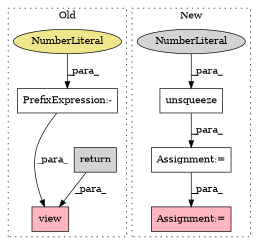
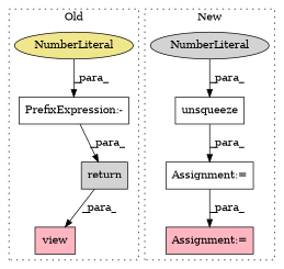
  digraph {
    node [a=32 fillcolor=white l=1 shape=box style=filled]
    n1 [fillcolor=lightpink l="5,1" label=view s="2146,2172"]
    n2 [a=38 label="PrefixExpression:-" s=2151]
    n3 [a=34 fillcolor=khaki label=NumberLiteral s=2152 shape=ellipse]
    n4 [a=41 fillcolor=lightgrey l=7 label=return s=2132]
    n5 [l="10,1" label=unsqueeze s="2523,2534"]
    n6 [a=34 fillcolor=lightgrey label=NumberLiteral s=2533 shape=ellipse]
    n7 [a=7 label="Assignment:=" s=2560]
    n8 [a=7 fillcolor=lightpink label="Assignment:=" s=2691]
    subgraph cluster_1 {
      label=Old
      style=dotted
      n1
      n2
      n3
      n4
    }
    subgraph cluster_2 {
      label=New
      style=dotted
      n5
      n6
      n7
      n8
    }
-   n2 -> n1 [label=_para_]
+   n2 -> n4 [label=_para_]
    n3 -> n2 [label=_para_]
    n4 -> n1 [label=_para_]
    n5 -> n7 [label=_para_]
    n6 -> n5 [label=_para_]
    n7 -> n8 [label=_para_]
  }
